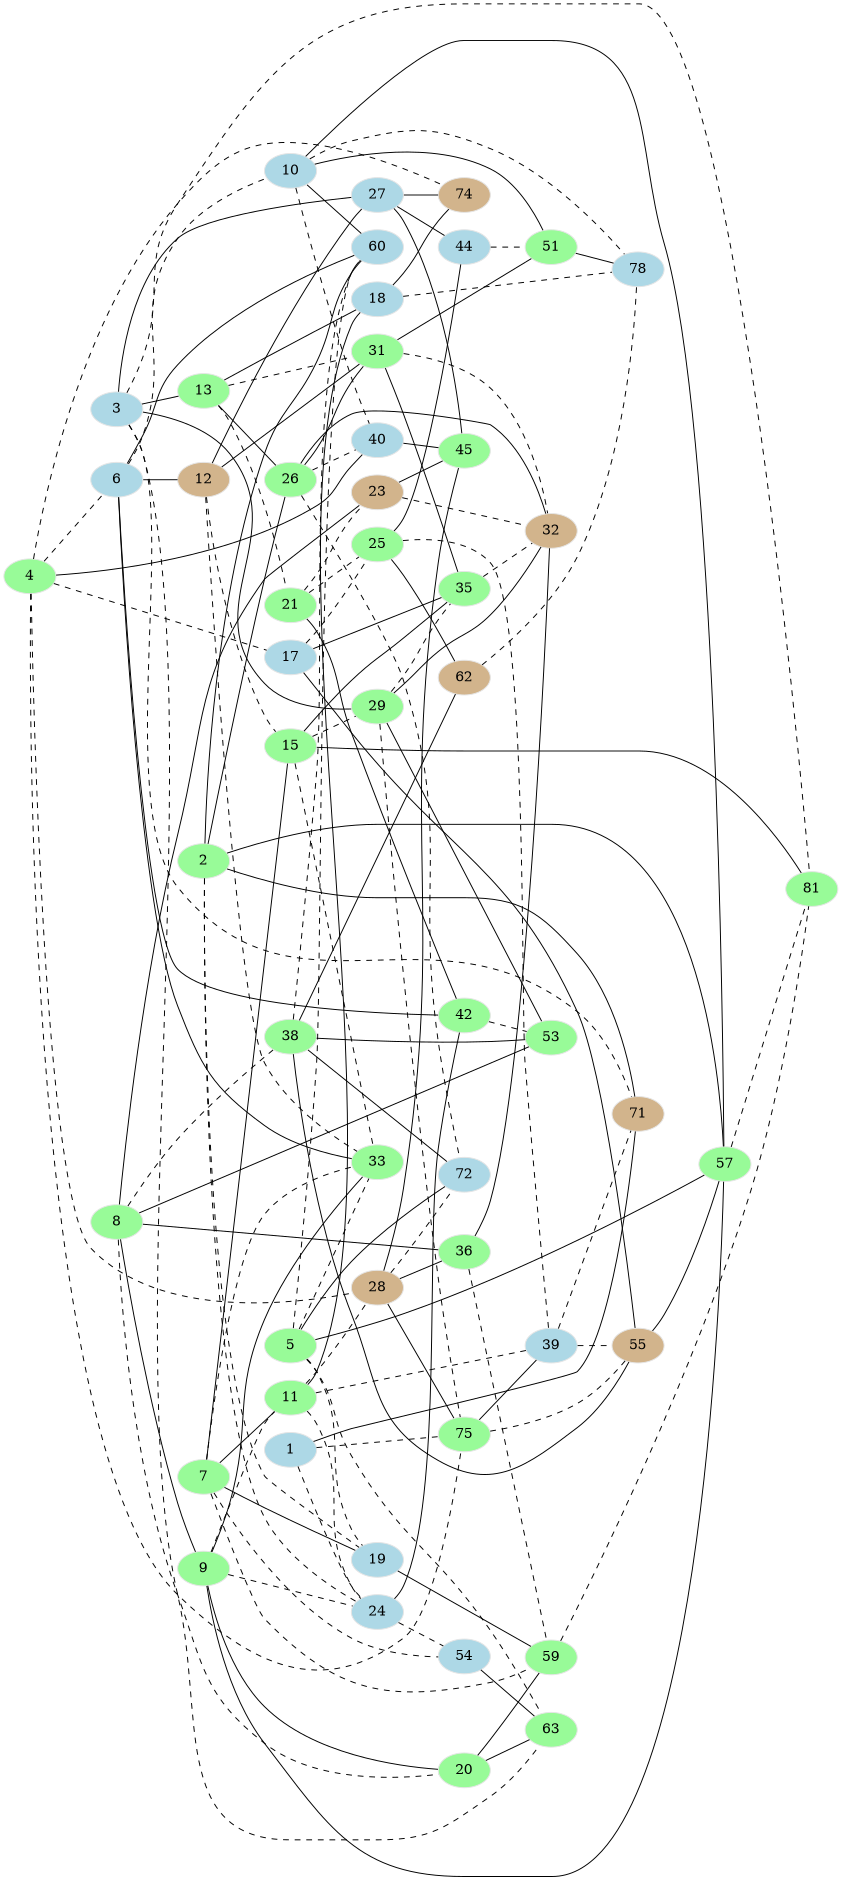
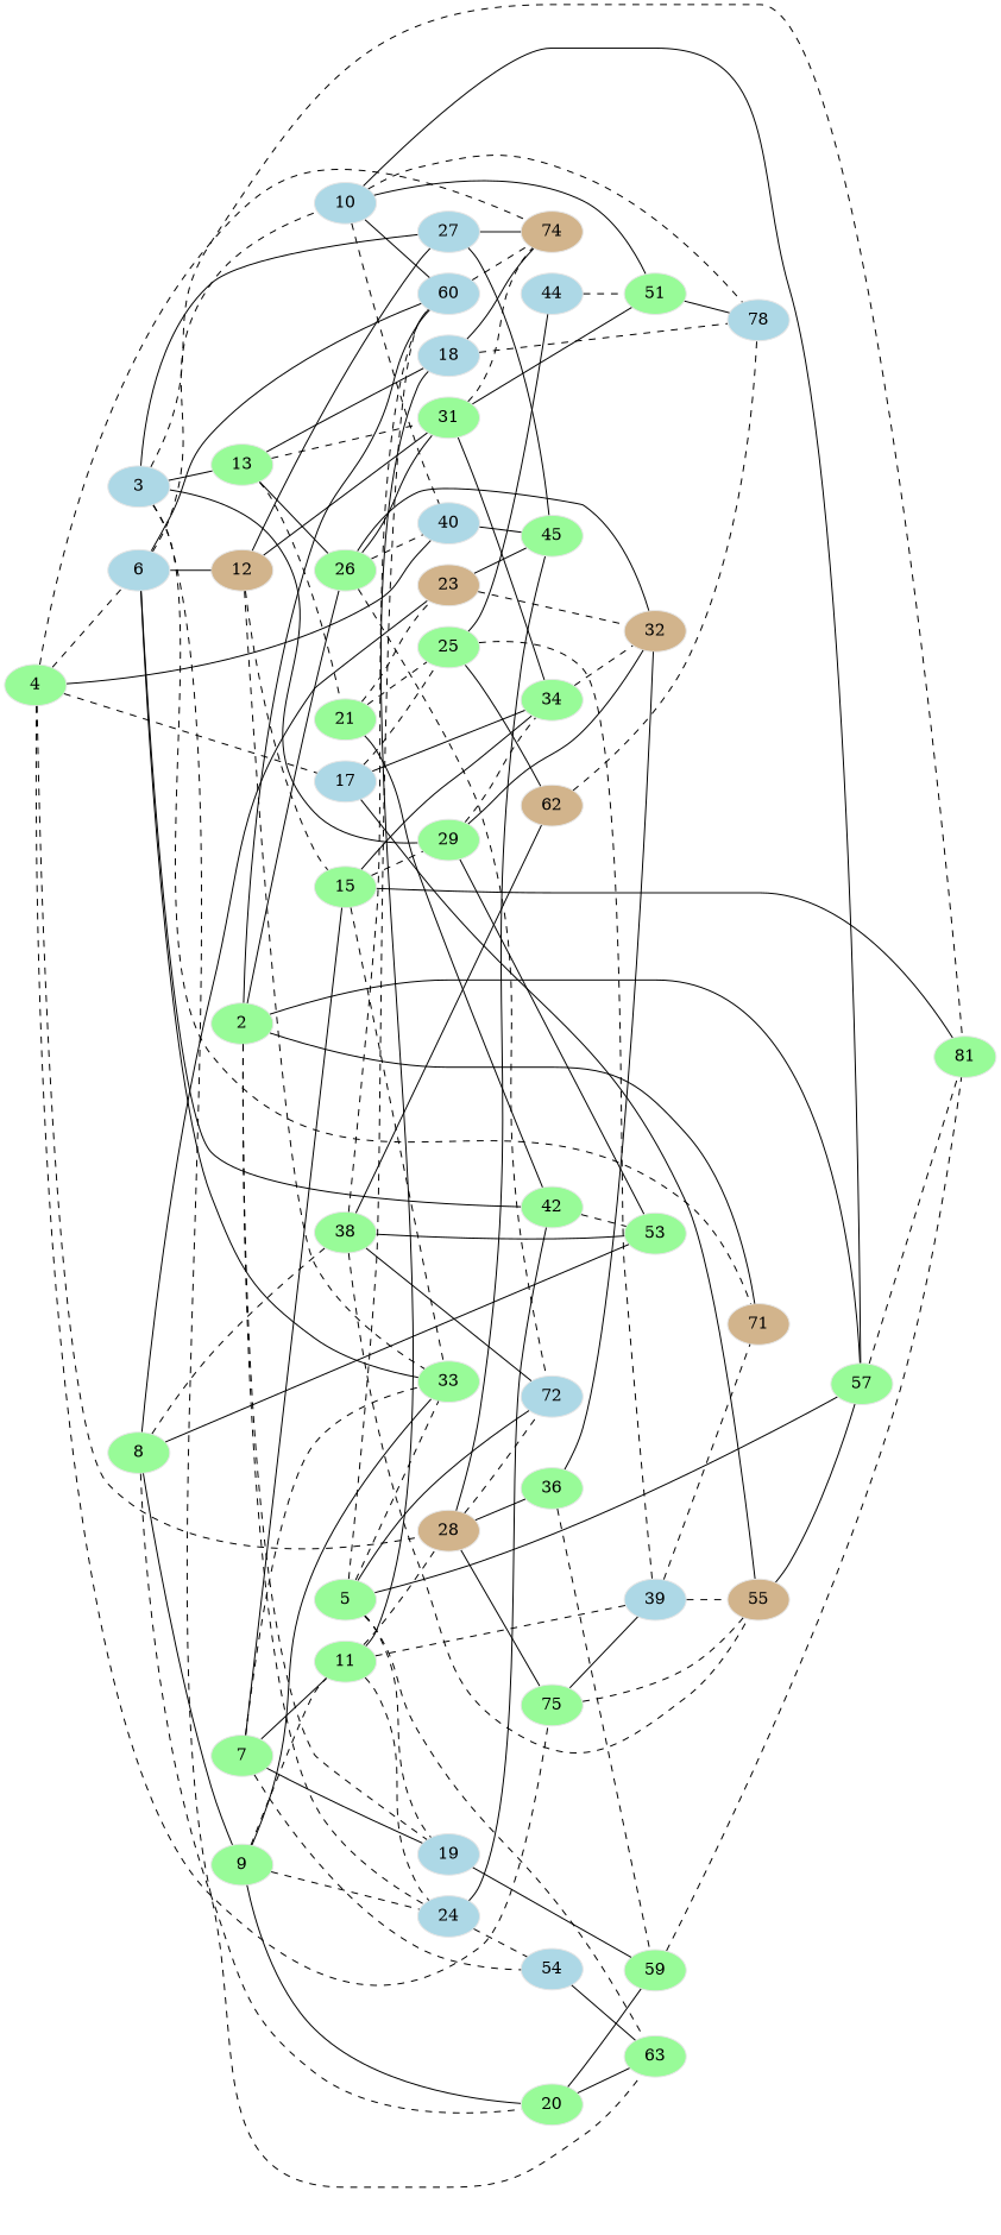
  graph {
    rankdir=LR
    node [color=gray90 fillcolor=palegreen style=filled]
    edge [style=solid]
    12 [fillcolor=tan super="+84"]
    27 [fillcolor=lightblue super="+32"]
    33 [super="+48"]
    15 [super="+79"]
    31 [super="+61"]
-   1 [fillcolor=lightblue]
    24 [fillcolor=lightblue super="+82"]
    n8 [label=75 super="+50"]
    71 [fillcolor=tan]
    42
    54 [fillcolor=lightblue]
    39 [fillcolor=lightblue super="+46"]
    55 [fillcolor=tan super="+65"]
    2 [super="+75"]
    19 [fillcolor=lightblue]
    26 [super="+80"]
    57 [super="+64"]
    60 [fillcolor=lightblue super="+77"]
    59 [super="+66"]
    40 [fillcolor=lightblue]
    72 [fillcolor=lightblue]
    n22 [fillcolor=tan label=32 super="+41"]
    81
    74 [fillcolor=tan]
    3 [fillcolor=lightblue super="+85"]
    13 [super="+14"]
    29 [super="+58"]
    63
    18 [fillcolor=lightblue]
    21
    44 [fillcolor=lightblue]
    45
    53
-   34 [super="+52" label=35]
+   34 [super="+52"]
    4 [super="+30"]
    6 [fillcolor=lightblue super="+73"]
    17 [fillcolor=lightblue]
    28 [fillcolor=tan super="+49"]
    10 [fillcolor=lightblue super="+70"]
    25 [super="+76"]
    36
    5 [super="+43"]
    51 [super="+68"]
    78 [fillcolor=lightblue]
    7 [super="+69"]
    11 [super="+22"]
    8 [super="+67"]
    9 [super="+47"]
    20 [super="+56"]
    23 [fillcolor=tan]
    38 [super="+83"]
    62 [fillcolor=tan]
    12 -- 27
    12 -- 33 [style=dashed]
    12 -- 15 [style=dashed]
    12 -- 31
    27 -- 74 [weight=2]
-   27 -- 44
    27 -- 45
    15 -- 33 [style=dashed]
    15 -- 81
    15 -- 29 [style=dashed]
    15 -- 34
-   31 -- n22 [style=dashed]
+   31 -- 74 [style=dashed]
    31 -- 34
    31 -- 51
-   1 -- 24 [style=dashed]
-   1 -- n8 [style=dashed]
-   1 -- 71
    24 -- 42
    24 -- 54 [style=dashed]
    n8 -- 39
    n8 -- 55 [style=dashed]
    42 -- 53 [style=dashed]
    54 -- 63
    39 -- 71 [style=dashed]
    39 -- 55 [style=dashed]
    55 -- 57
    2 -- 24 [style=dashed]
    2 -- 71
    2 -- 19 [style=dashed]
    2 -- 26
    2 -- 57
    2 -- 60
    19 -- 59
    26 -- 31
    26 -- 40 [style=dashed]
    26 -- 72 [style=dashed]
    26 -- n22
    57 -- 81 [style=dashed]
+   60 -- 74 [style=dashed]
    59 -- 81 [style=dashed]
    40 -- 45
    3 -- 27
    3 -- 71 [style=dashed]
    3 -- 81 [style=dashed]
    3 -- 13
    3 -- 29
    3 -- 63 [style=dashed]
    13 -- 31 [style=dashed]
    13 -- 26
    13 -- 18
    13 -- 21 [style=dashed]
-   29 -- n8 [style=dashed]
    29 -- n22
    29 -- 53
    29 -- 34 [style=dashed]
    18 -- 74
    18 -- 78 [style=dashed]
    21 -- 42
    21 -- 25 [style=dashed]
    21 -- 23 [style=dashed]
    44 -- 51 [style=dashed]
    34 -- n22 [style=dashed]
    4 -- n8 [style=dashed]
    4 -- 40
    4 -- 74 [style=dashed]
    4 -- 6 [style=dashed]
    4 -- 17 [style=dashed]
    4 -- 28 [style=dashed]
    6 -- 12
    6 -- 33
    6 -- 42
    6 -- 60
    6 -- 10 [style=dashed]
    17 -- 55
    17 -- 34
    17 -- 25 [style=dashed]
    28 -- n8
    28 -- 72 [style=dashed]
    28 -- 45
    28 -- 36
    10 -- 57
    10 -- 60
    10 -- 40 [style=dashed]
    10 -- 51
    10 -- 78 [style=dashed]
    25 -- 39 [style=dashed]
    25 -- 44
    25 -- 62 [weight=2]
    36 -- 59 [style=dashed]
    36 -- n22
    5 -- 33 [style=dashed]
    5 -- 19 [style=dashed]
    5 -- 57
    5 -- 60 [style=dashed]
    5 -- 72
    5 -- 63 [style=dashed]
    51 -- 78
    7 -- 33 [style=dashed]
    7 -- 15
    7 -- 54 [style=dashed]
    7 -- 19
-   7 -- 59 [style=dashed]
    7 -- 11
    11 -- 24 [style=dashed]
    11 -- 39 [style=dashed]
    11 -- 18
    11 -- 28 [style=dashed]
    8 -- 53
-   8 -- 36
    8 -- 9
    8 -- 20 [style=dashed]
    8 -- 23
    8 -- 38 [style=dashed]
    9 -- 33
    9 -- 24 [style=dashed]
-   9 -- 57
    9 -- 11 [style=dashed]
    9 -- 20
    20 -- 59 [weight=2]
    20 -- 63
    23 -- n22 [style=dashed]
    23 -- 45
-   38 -- 55
+   38 -- 55 [style=dashed]
    38 -- 60 [style=dashed]
    38 -- 72
    38 -- 53
    38 -- 62
    62 -- 78 [style=dashed]
  }
